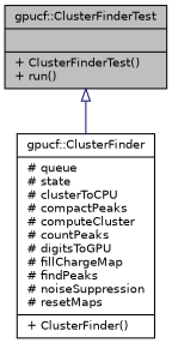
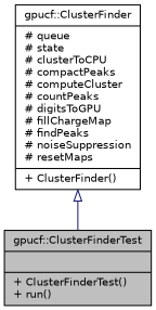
  digraph {
    node [color=black fontname=Helvetica fontsize=10 shape=record]
    n1 [fillcolor=grey75 fontcolor=black height=0.2 label="{gpucf::ClusterFinderTest\n||+ ClusterFinderTest()\l+ run()\l}" style=filled width=0.4]
    n2 [height=0.2 label="{gpucf::ClusterFinder\n|# queue\l# state\l# clusterToCPU\l# compactPeaks\l# computeCluster\l# countPeaks\l# digitsToGPU\l# fillChargeMap\l# findPeaks\l# noiseSuppression\l# resetMaps\l|+ ClusterFinder()\l}" width=0.4]
-   n1 -> n2 [arrowtail=onormal color=midnightblue dir=back fontname=Helvetica fontsize=10 labelfontname=Helvetica labelfontsize=10 style=solid]
+   n2 -> n1 [arrowtail=onormal color=midnightblue dir=back fontname=Helvetica fontsize=10 labelfontname=Helvetica labelfontsize=10 style=solid]
  }
